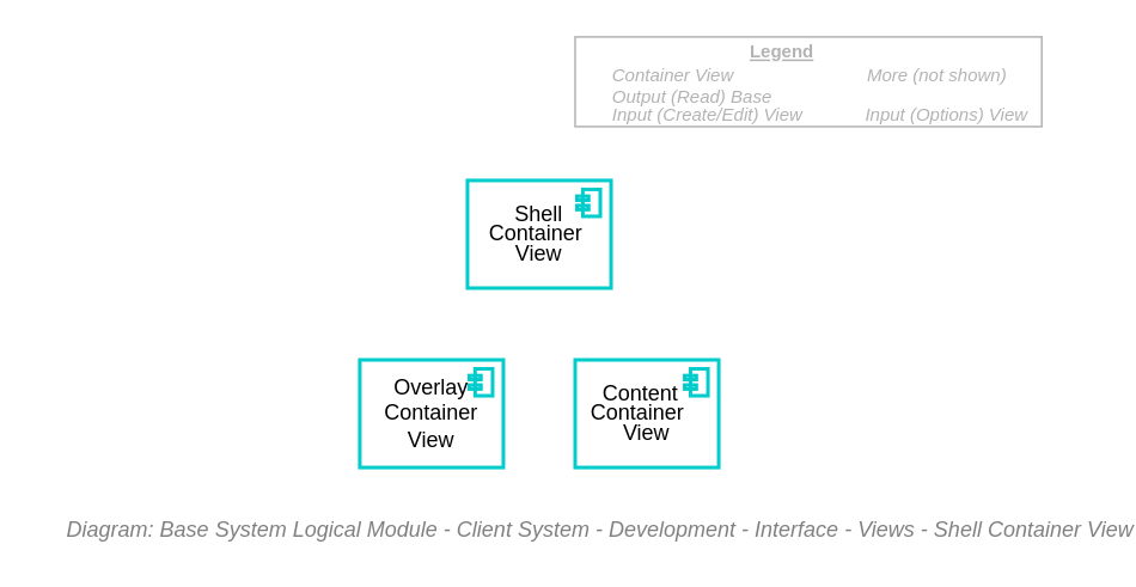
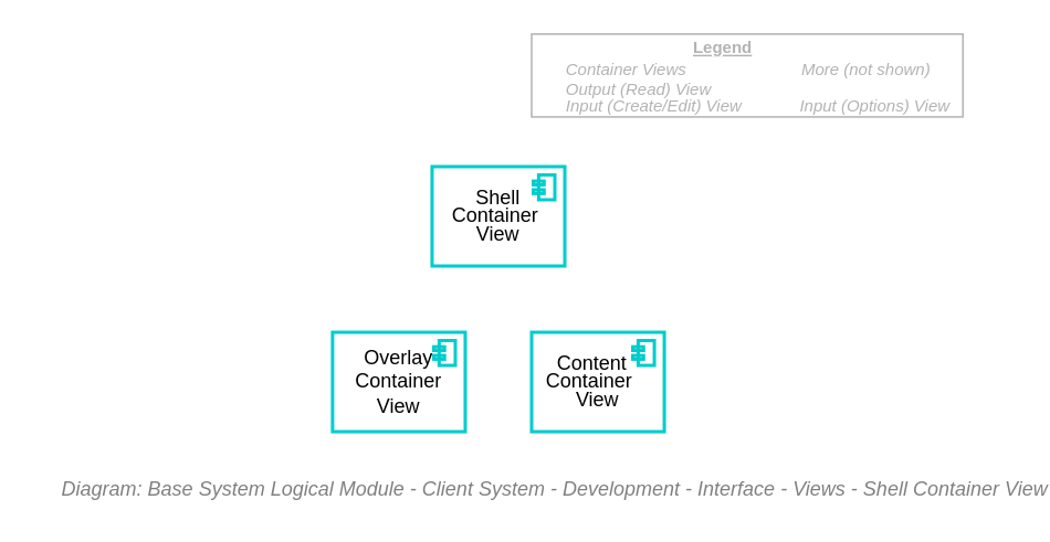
  <mxCell id="0" />
  <mxCell id="1" parent="0" />
  <mxCell id="2" value="&lt;p style=&quot;line-height: 90%; font-size: 12px;&quot;&gt;&lt;span style=&quot;font-size: 12px;&quot;&gt;Shell&lt;br style=&quot;font-size: 12px;&quot;&gt;&lt;/span&gt;&lt;span style=&quot;font-size: 12px;&quot;&gt;Container&amp;nbsp;&lt;br style=&quot;font-size: 12px;&quot;&gt;&lt;/span&gt;&lt;span style=&quot;font-size: 12px;&quot;&gt;View&lt;br style=&quot;font-size: 12px;&quot;&gt;&lt;/span&gt;&lt;/p&gt;" style="html=1;outlineConnect=0;whiteSpace=wrap;fillColor=none;strokeColor=#00CCCC;shape=mxgraph.archimate3.application;appType=comp;archiType=square;fontSize=12;verticalAlign=middle;container=1;collapsible=0;strokeWidth=2;" vertex="1" parent="1"><mxGeometry x="260" y="100" width="80" height="60" as="geometry" /></mxCell>
  <mxCell id="3" value="" style="shape=image;html=1;verticalAlign=top;verticalLabelPosition=bottom;labelBackgroundColor=#ffffff;imageAspect=0;aspect=fixed;image=https://cdn1.iconfinder.com/data/icons/material-core/18/check-box-outline-blank-128.png;strokeColor=#00CCCC;strokeWidth=2;fillColor=none;fontSize=12;align=left;" vertex="1" parent="2"><mxGeometry width="20" height="20" as="geometry" /></mxCell>
  <mxCell id="4" value="" style="shape=image;html=1;verticalAlign=top;verticalLabelPosition=bottom;labelBackgroundColor=#ffffff;imageAspect=0;aspect=fixed;image=https://cdn2.iconfinder.com/data/icons/font-awesome/1792/ellipsis-h-128.png;strokeColor=#000000;strokeWidth=3;fillColor=#99FFFF;fontSize=12;fontColor=#000000;opacity=30;align=left;" vertex="1" parent="2"><mxGeometry y="40" width="20" height="20" as="geometry" /></mxCell>
  <mxCell id="5" value="&lt;span style=&quot;font-size: 12px ; line-height: 90%&quot;&gt;Overlay&lt;br style=&quot;font-size: 12px&quot;&gt;Container&lt;br style=&quot;font-size: 12px&quot;&gt;View&lt;br style=&quot;font-size: 12px&quot;&gt;&lt;/span&gt;" style="html=1;outlineConnect=0;whiteSpace=wrap;fillColor=none;strokeColor=#00CCCC;shape=mxgraph.archimate3.application;appType=comp;archiType=square;fontSize=12;verticalAlign=middle;container=1;collapsible=0;strokeWidth=2;" vertex="1" parent="1"><mxGeometry x="200" y="200" width="80" height="60" as="geometry" /></mxCell>
  <mxCell id="6" value="" style="shape=image;html=1;verticalAlign=top;verticalLabelPosition=bottom;labelBackgroundColor=#ffffff;imageAspect=0;aspect=fixed;image=https://cdn1.iconfinder.com/data/icons/material-core/18/check-box-outline-blank-128.png;strokeColor=#00CCCC;strokeWidth=2;fillColor=none;fontSize=12;align=left;" vertex="1" parent="5"><mxGeometry width="20" height="20" as="geometry" /></mxCell>
  <mxCell id="7" value="" style="shape=image;html=1;verticalAlign=top;verticalLabelPosition=bottom;labelBackgroundColor=#ffffff;imageAspect=0;aspect=fixed;image=https://cdn2.iconfinder.com/data/icons/font-awesome/1792/ellipsis-h-128.png;strokeColor=#000000;strokeWidth=3;fillColor=#99FFFF;fontSize=12;fontColor=#000000;opacity=30;align=left;" vertex="1" parent="5"><mxGeometry y="40" width="20" height="20" as="geometry" /></mxCell>
  <mxCell id="8" value="&lt;p style=&quot;line-height: 90% ; font-size: 12px&quot;&gt;&lt;span style=&quot;font-size: 12px&quot;&gt;Content&amp;nbsp;&amp;nbsp;&lt;br style=&quot;font-size: 12px&quot;&gt;&lt;/span&gt;&lt;span style=&quot;font-size: 12px&quot;&gt;Container&amp;nbsp; &amp;nbsp;&lt;br style=&quot;font-size: 12px&quot;&gt;&lt;/span&gt;&lt;span style=&quot;font-size: 12px&quot;&gt;View&lt;br style=&quot;font-size: 12px&quot;&gt;&lt;/span&gt;&lt;/p&gt;" style="html=1;outlineConnect=0;whiteSpace=wrap;fillColor=none;strokeColor=#00CCCC;shape=mxgraph.archimate3.application;appType=comp;archiType=square;fontSize=12;verticalAlign=middle;container=1;collapsible=0;strokeWidth=2;" vertex="1" parent="1"><mxGeometry x="320" y="200" width="80" height="60" as="geometry" /></mxCell>
  <mxCell id="9" value="" style="shape=image;html=1;verticalAlign=top;verticalLabelPosition=bottom;labelBackgroundColor=#ffffff;imageAspect=0;aspect=fixed;image=https://cdn1.iconfinder.com/data/icons/material-core/18/check-box-outline-blank-128.png;strokeColor=#00CCCC;strokeWidth=2;fillColor=none;fontSize=12;align=left;" vertex="1" parent="8"><mxGeometry width="20" height="20" as="geometry" /></mxCell>
  <mxCell id="10" value="" style="shape=image;html=1;verticalAlign=top;verticalLabelPosition=bottom;labelBackgroundColor=#ffffff;imageAspect=0;aspect=fixed;image=https://cdn2.iconfinder.com/data/icons/font-awesome/1792/ellipsis-h-128.png;strokeColor=#000000;strokeWidth=3;fillColor=#99FFFF;fontSize=12;fontColor=#000000;opacity=30;align=left;" vertex="1" parent="8"><mxGeometry y="40" width="20" height="20" as="geometry" /></mxCell>
  <mxCell id="11" value="" style="rounded=0;whiteSpace=wrap;html=1;fontSize=10;align=left;container=1;collapsible=0;fontColor=#B3B3B3;strokeColor=#B3B3B3;" vertex="1" parent="1"><mxGeometry x="320" y="20" width="260" height="50" as="geometry" /></mxCell>
- <mxCell id="12" value="Container View" style="text;html=1;strokeColor=none;fillColor=none;align=left;verticalAlign=middle;whiteSpace=wrap;rounded=0;fontSize=10;fontStyle=2;fontColor=#B3B3B3;" vertex="1" parent="11"><mxGeometry x="18.811" y="16.667" width="111.189" height="8.333" as="geometry" /></mxCell>
- <mxCell id="13" value="Output (Read) Base" style="text;html=1;strokeColor=none;fillColor=none;align=left;verticalAlign=middle;whiteSpace=wrap;rounded=0;fontSize=10;fontStyle=2;fontColor=#B3B3B3;" vertex="1" parent="11"><mxGeometry x="18.806" y="30.0" width="111.194" height="6.33" as="geometry" /></mxCell>
+ <mxCell id="12" value="Container Views" style="text;html=1;strokeColor=none;fillColor=none;align=left;verticalAlign=middle;whiteSpace=wrap;rounded=0;fontSize=10;fontStyle=2;fontColor=#B3B3B3;" vertex="1" parent="11"><mxGeometry x="18.811" y="16.667" width="111.189" height="8.333" as="geometry" /></mxCell>
+ <mxCell id="13" value="Output (Read) View" style="text;html=1;strokeColor=none;fillColor=none;align=left;verticalAlign=middle;whiteSpace=wrap;rounded=0;fontSize=10;fontStyle=2;fontColor=#B3B3B3;" vertex="1" parent="11"><mxGeometry x="18.806" y="30.0" width="111.194" height="6.33" as="geometry" /></mxCell>
  <mxCell id="14" value="Input (Create/Edit) View" style="text;html=1;strokeColor=none;fillColor=none;align=left;verticalAlign=middle;whiteSpace=wrap;rounded=0;fontSize=10;fontStyle=2;fontColor=#B3B3B3;" vertex="1" parent="11"><mxGeometry x="18.811" y="39.333" width="111.189" height="8.333" as="geometry" /></mxCell>
  <mxCell id="15" value="Legend" style="text;html=1;strokeColor=none;fillColor=none;align=center;verticalAlign=middle;whiteSpace=wrap;rounded=0;fontSize=10;fontStyle=5;fontColor=#B3B3B3;" vertex="1" parent="11"><mxGeometry x="28.805" width="172.828" height="16.667" as="geometry" /></mxCell>
  <mxCell id="16" value="" style="shape=image;html=1;verticalAlign=top;verticalLabelPosition=bottom;labelBackgroundColor=#ffffff;imageAspect=0;aspect=fixed;image=https://cdn1.iconfinder.com/data/icons/material-core/18/check-box-outline-blank-128.png;strokeColor=#00CCCC;strokeWidth=2;fillColor=none;fontSize=12;align=left;" vertex="1" parent="11"><mxGeometry x="3.498" y="15.83" width="10.0" height="10.0" as="geometry" /></mxCell>
  <mxCell id="17" value="" style="shape=image;html=1;verticalAlign=top;verticalLabelPosition=bottom;labelBackgroundColor=#ffffff;imageAspect=0;aspect=fixed;image=https://cdn3.iconfinder.com/data/icons/arrow-and-interface-4/28/input-2-128.png;strokeColor=#00CCCC;strokeWidth=2;fillColor=none;fontSize=12;align=left;" vertex="1" parent="11"><mxGeometry x="3.498" y="39.33" width="10.0" height="10.0" as="geometry" /></mxCell>
  <mxCell id="18" value="" style="shape=image;html=1;verticalAlign=top;verticalLabelPosition=bottom;labelBackgroundColor=#ffffff;imageAspect=0;aspect=fixed;image=https://cdn1.iconfinder.com/data/icons/essential-pack-3/24/82.output-128.png;strokeColor=#00CCCC;strokeWidth=2;fillColor=none;fontSize=12;align=left;" vertex="1" parent="11"><mxGeometry x="3.498" y="28.17" width="10.0" height="10.0" as="geometry" /></mxCell>
  <mxCell id="19" value="" style="shape=image;html=1;verticalAlign=top;verticalLabelPosition=bottom;labelBackgroundColor=#ffffff;imageAspect=0;aspect=fixed;image=https://cdn2.iconfinder.com/data/icons/font-awesome/1792/ellipsis-h-128.png;strokeColor=#000000;strokeWidth=2;fillColor=#D4E1F5;fontSize=12;fontColor=#000000;opacity=80;align=left;" vertex="1" parent="11"><mxGeometry x="141.667" y="17.0" width="10.0" height="10.0" as="geometry" /></mxCell>
  <mxCell id="20" value="More (not shown)" style="text;html=1;strokeColor=none;fillColor=none;align=left;verticalAlign=middle;whiteSpace=wrap;rounded=0;fontSize=10;fontStyle=2;fontColor=#B3B3B3;" vertex="1" parent="11"><mxGeometry x="161.481" y="18.0" width="98.519" height="6.67" as="geometry" /></mxCell>
  <mxCell id="21" value="" style="shape=image;html=1;verticalAlign=top;verticalLabelPosition=bottom;labelBackgroundColor=none;imageAspect=0;aspect=fixed;image=https://cdn4.iconfinder.com/data/icons/free-ui/64/v-35-128.png;strokeColor=#000000;strokeWidth=3;fillColor=#99FFFF;fontSize=12;fontColor=#000000;align=left;" vertex="1" parent="11"><mxGeometry x="141.667" y="38.0" width="10.0" height="10.0" as="geometry" /></mxCell>
  <mxCell id="22" value="Input (Options) View" style="text;html=1;strokeColor=none;fillColor=none;align=left;verticalAlign=middle;whiteSpace=wrap;rounded=0;fontSize=10;fontStyle=2;fontColor=#B3B3B3;" vertex="1" parent="11"><mxGeometry x="160.003" y="40.0" width="98.519" height="6.67" as="geometry" /></mxCell>
  <mxCell id="23" value="" style="group;spacingRight=21;" connectable="0" vertex="1" parent="1"><mxGeometry x="20" y="20" width="560" height="50" as="geometry" /></mxCell>
  <mxCell id="24" value="&lt;font style=&quot;font-size: 12px&quot;&gt;&lt;span style=&quot;font-size: 12px&quot;&gt;Diagram: Base System Logical Module - Client System - Development - Interface - Views - Shell Container View&lt;/span&gt;&lt;/font&gt;" style="text;strokeColor=none;fillColor=none;html=1;fontSize=12;fontStyle=2;verticalAlign=middle;align=left;shadow=0;glass=0;comic=0;opacity=30;fontColor=#808080;" vertex="1" parent="1"><mxGeometry x="35" y="285" width="520" height="20" as="geometry" /></mxCell>
